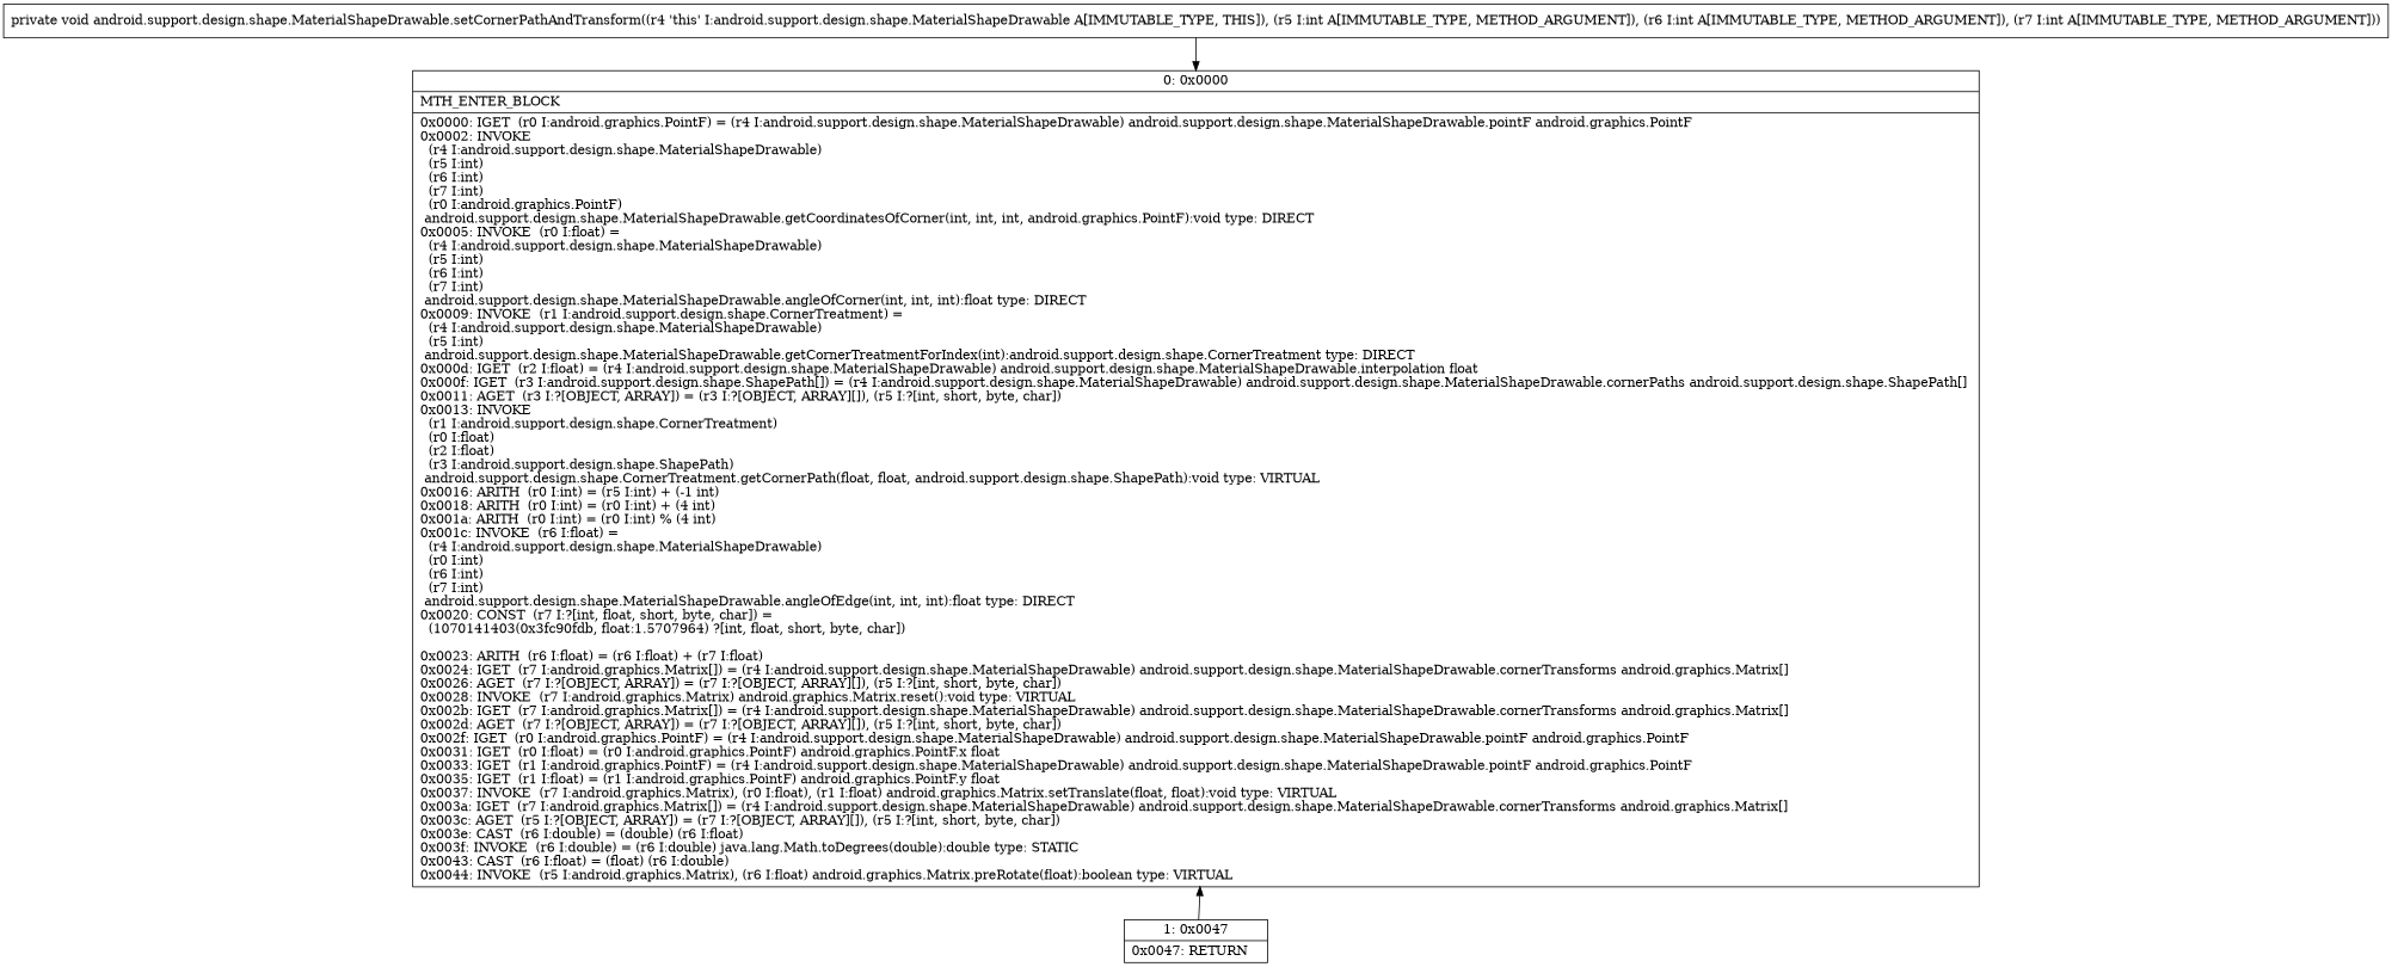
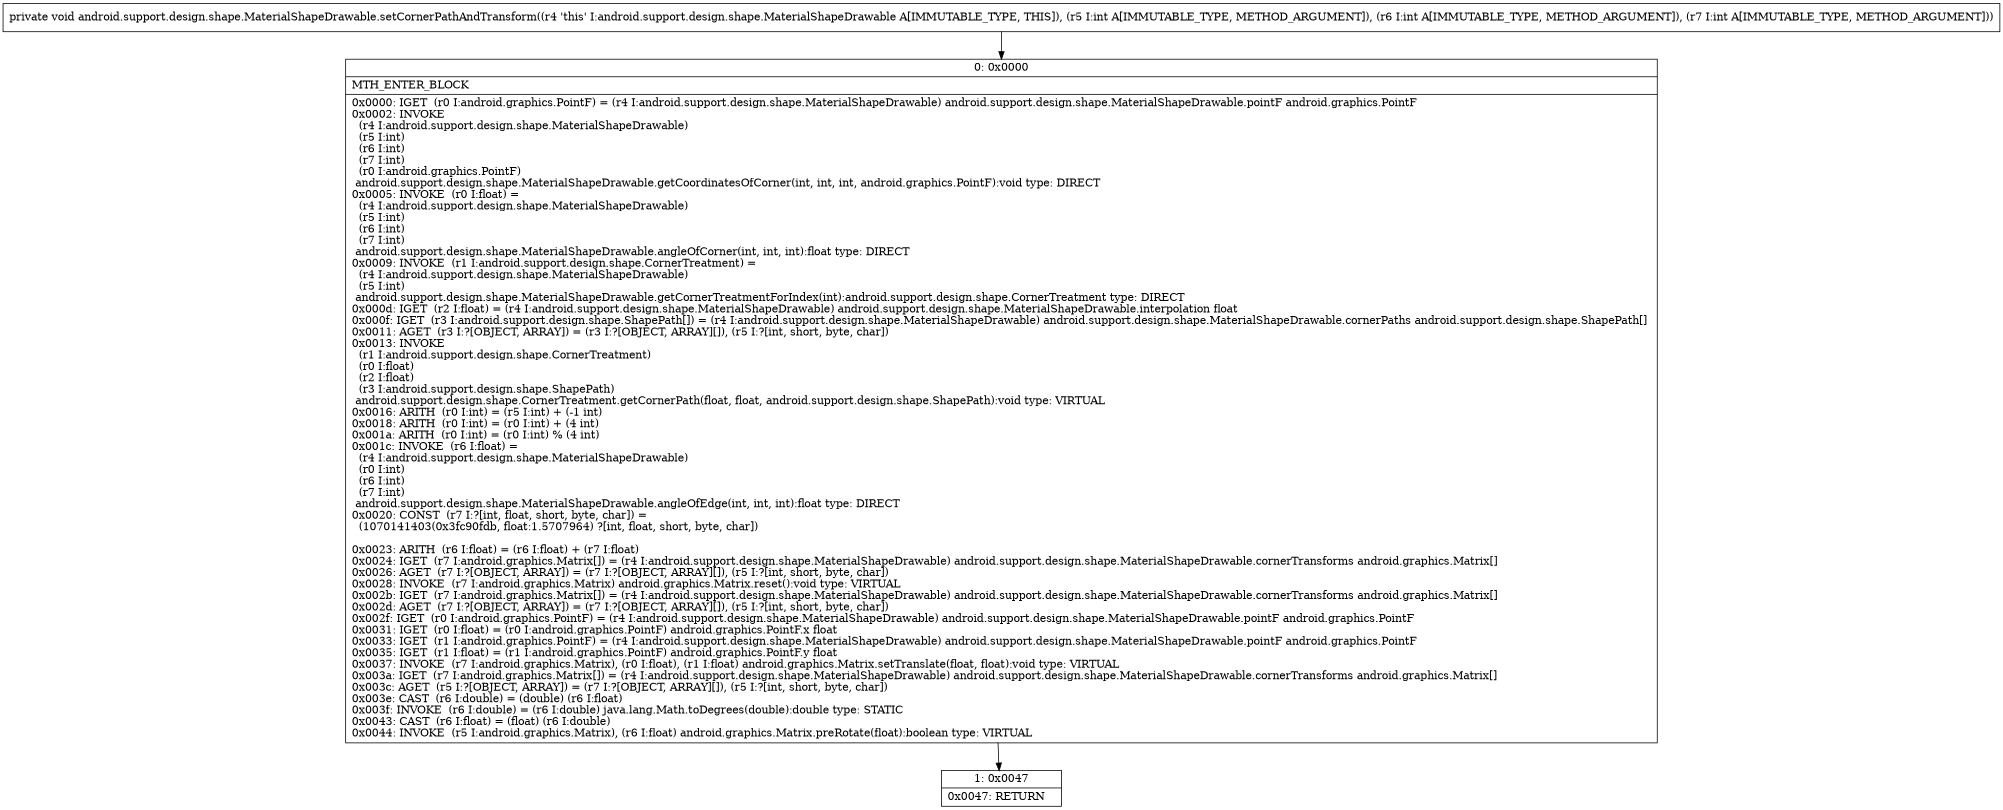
  digraph {
    node [shape=record]
    n1 [label="{0\:\ 0x0000|MTH_ENTER_BLOCK\l|0x0000: IGET  (r0 I:android.graphics.PointF) = (r4 I:android.support.design.shape.MaterialShapeDrawable) android.support.design.shape.MaterialShapeDrawable.pointF android.graphics.PointF \l0x0002: INVOKE  \l  (r4 I:android.support.design.shape.MaterialShapeDrawable)\l  (r5 I:int)\l  (r6 I:int)\l  (r7 I:int)\l  (r0 I:android.graphics.PointF)\l android.support.design.shape.MaterialShapeDrawable.getCoordinatesOfCorner(int, int, int, android.graphics.PointF):void type: DIRECT \l0x0005: INVOKE  (r0 I:float) = \l  (r4 I:android.support.design.shape.MaterialShapeDrawable)\l  (r5 I:int)\l  (r6 I:int)\l  (r7 I:int)\l android.support.design.shape.MaterialShapeDrawable.angleOfCorner(int, int, int):float type: DIRECT \l0x0009: INVOKE  (r1 I:android.support.design.shape.CornerTreatment) = \l  (r4 I:android.support.design.shape.MaterialShapeDrawable)\l  (r5 I:int)\l android.support.design.shape.MaterialShapeDrawable.getCornerTreatmentForIndex(int):android.support.design.shape.CornerTreatment type: DIRECT \l0x000d: IGET  (r2 I:float) = (r4 I:android.support.design.shape.MaterialShapeDrawable) android.support.design.shape.MaterialShapeDrawable.interpolation float \l0x000f: IGET  (r3 I:android.support.design.shape.ShapePath[]) = (r4 I:android.support.design.shape.MaterialShapeDrawable) android.support.design.shape.MaterialShapeDrawable.cornerPaths android.support.design.shape.ShapePath[] \l0x0011: AGET  (r3 I:?[OBJECT, ARRAY]) = (r3 I:?[OBJECT, ARRAY][]), (r5 I:?[int, short, byte, char]) \l0x0013: INVOKE  \l  (r1 I:android.support.design.shape.CornerTreatment)\l  (r0 I:float)\l  (r2 I:float)\l  (r3 I:android.support.design.shape.ShapePath)\l android.support.design.shape.CornerTreatment.getCornerPath(float, float, android.support.design.shape.ShapePath):void type: VIRTUAL \l0x0016: ARITH  (r0 I:int) = (r5 I:int) + (\-1 int) \l0x0018: ARITH  (r0 I:int) = (r0 I:int) + (4 int) \l0x001a: ARITH  (r0 I:int) = (r0 I:int) % (4 int) \l0x001c: INVOKE  (r6 I:float) = \l  (r4 I:android.support.design.shape.MaterialShapeDrawable)\l  (r0 I:int)\l  (r6 I:int)\l  (r7 I:int)\l android.support.design.shape.MaterialShapeDrawable.angleOfEdge(int, int, int):float type: DIRECT \l0x0020: CONST  (r7 I:?[int, float, short, byte, char]) = \l  (1070141403(0x3fc90fdb, float:1.5707964) ?[int, float, short, byte, char])\l \l0x0023: ARITH  (r6 I:float) = (r6 I:float) + (r7 I:float) \l0x0024: IGET  (r7 I:android.graphics.Matrix[]) = (r4 I:android.support.design.shape.MaterialShapeDrawable) android.support.design.shape.MaterialShapeDrawable.cornerTransforms android.graphics.Matrix[] \l0x0026: AGET  (r7 I:?[OBJECT, ARRAY]) = (r7 I:?[OBJECT, ARRAY][]), (r5 I:?[int, short, byte, char]) \l0x0028: INVOKE  (r7 I:android.graphics.Matrix) android.graphics.Matrix.reset():void type: VIRTUAL \l0x002b: IGET  (r7 I:android.graphics.Matrix[]) = (r4 I:android.support.design.shape.MaterialShapeDrawable) android.support.design.shape.MaterialShapeDrawable.cornerTransforms android.graphics.Matrix[] \l0x002d: AGET  (r7 I:?[OBJECT, ARRAY]) = (r7 I:?[OBJECT, ARRAY][]), (r5 I:?[int, short, byte, char]) \l0x002f: IGET  (r0 I:android.graphics.PointF) = (r4 I:android.support.design.shape.MaterialShapeDrawable) android.support.design.shape.MaterialShapeDrawable.pointF android.graphics.PointF \l0x0031: IGET  (r0 I:float) = (r0 I:android.graphics.PointF) android.graphics.PointF.x float \l0x0033: IGET  (r1 I:android.graphics.PointF) = (r4 I:android.support.design.shape.MaterialShapeDrawable) android.support.design.shape.MaterialShapeDrawable.pointF android.graphics.PointF \l0x0035: IGET  (r1 I:float) = (r1 I:android.graphics.PointF) android.graphics.PointF.y float \l0x0037: INVOKE  (r7 I:android.graphics.Matrix), (r0 I:float), (r1 I:float) android.graphics.Matrix.setTranslate(float, float):void type: VIRTUAL \l0x003a: IGET  (r7 I:android.graphics.Matrix[]) = (r4 I:android.support.design.shape.MaterialShapeDrawable) android.support.design.shape.MaterialShapeDrawable.cornerTransforms android.graphics.Matrix[] \l0x003c: AGET  (r5 I:?[OBJECT, ARRAY]) = (r7 I:?[OBJECT, ARRAY][]), (r5 I:?[int, short, byte, char]) \l0x003e: CAST  (r6 I:double) = (double) (r6 I:float) \l0x003f: INVOKE  (r6 I:double) = (r6 I:double) java.lang.Math.toDegrees(double):double type: STATIC \l0x0043: CAST  (r6 I:float) = (float) (r6 I:double) \l0x0044: INVOKE  (r5 I:android.graphics.Matrix), (r6 I:float) android.graphics.Matrix.preRotate(float):boolean type: VIRTUAL \l}"]
    n2 [label="{1\:\ 0x0047|0x0047: RETURN   \l}"]
    n3 [label="{private void android.support.design.shape.MaterialShapeDrawable.setCornerPathAndTransform((r4 'this' I:android.support.design.shape.MaterialShapeDrawable A[IMMUTABLE_TYPE, THIS]), (r5 I:int A[IMMUTABLE_TYPE, METHOD_ARGUMENT]), (r6 I:int A[IMMUTABLE_TYPE, METHOD_ARGUMENT]), (r7 I:int A[IMMUTABLE_TYPE, METHOD_ARGUMENT])) }"]
-   n2 -> n1
+   n1 -> n2
    n3 -> n1
  }
